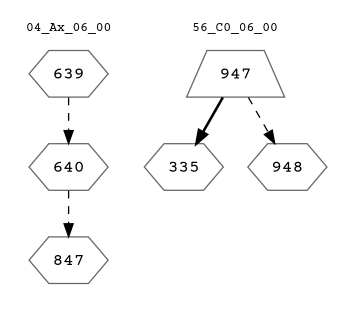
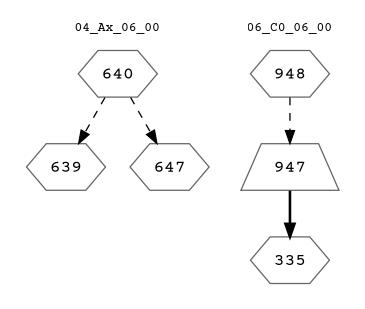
  digraph {
    fontname="Courier Prime"
    node [color=gray40 fontname="Courier Prime" shape=hexagon]
    edge [color=black fontname="Courier Prime" style=dashed]
    n1 [label=640]
    n2 [label=639]
-   n3 [label=847]
+   n3 [label=647]
    n4 [label=947 shape=trapezium]
    n5 [label=335]
    n6 [label=948]
    subgraph cluster_1 {
      color=white
      fontsize=10
      label="04_Ax_06_00"
      n1
      n2
      n3
    }
    subgraph cluster_2 {
      color=white
      fontsize=10
-     label="56_C0_06_00"
+     label="06_C0_06_00"
      n4
      n5
      n6
    }
-   n2 -> n1
+   n1 -> n2
    n1 -> n3
    n4 -> n5 [style=bold]
-   n4 -> n6
+   n6 -> n4
  }
